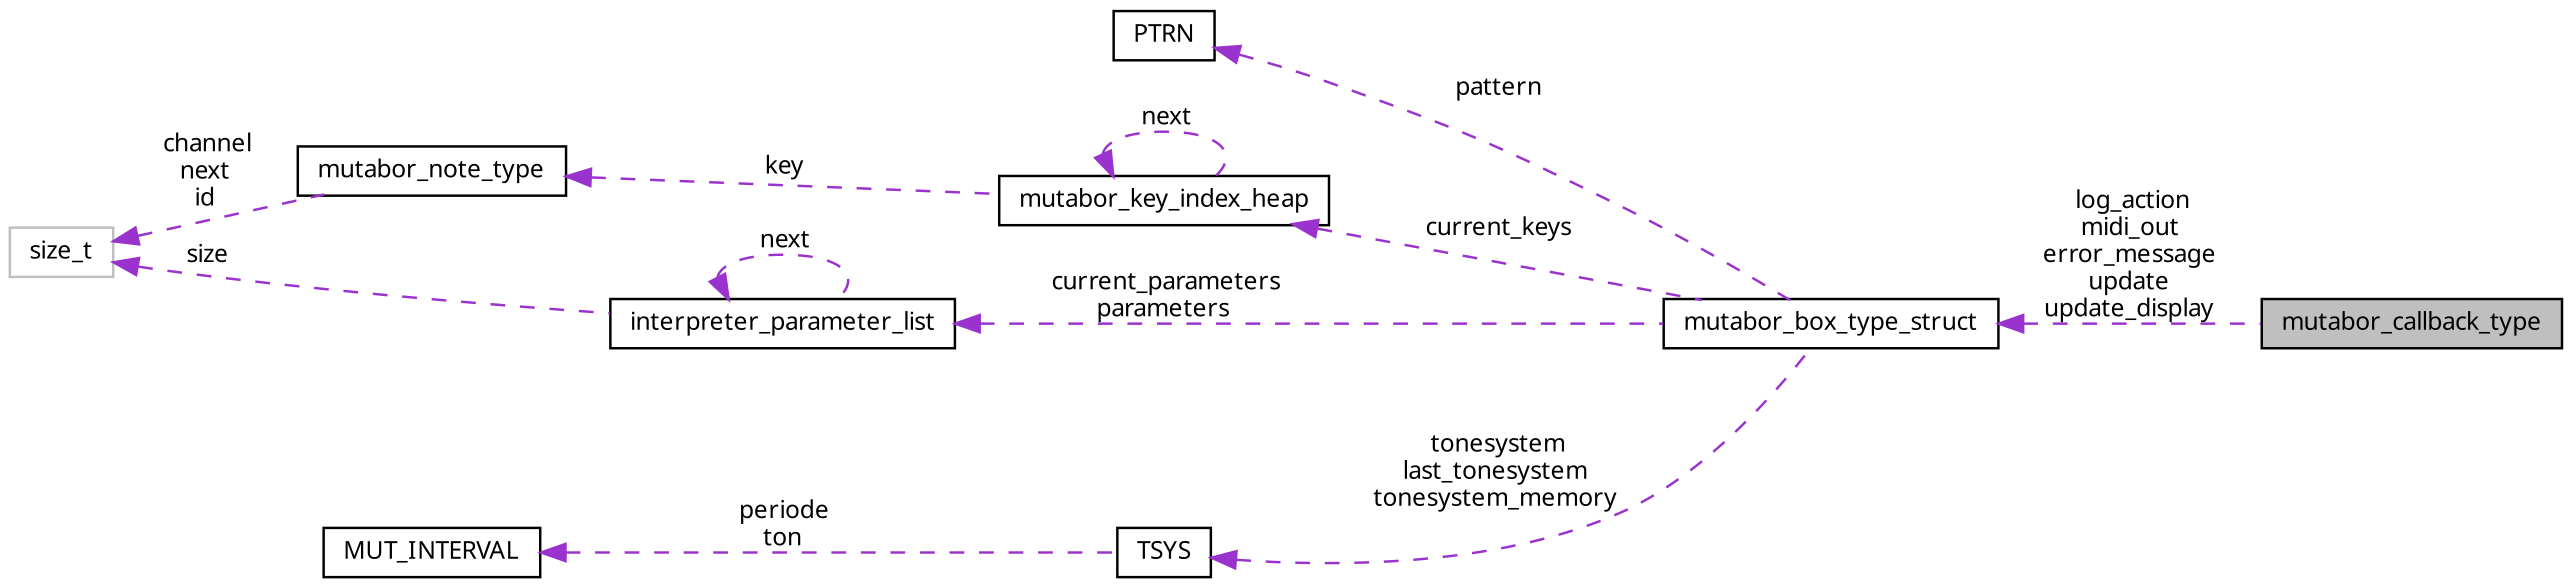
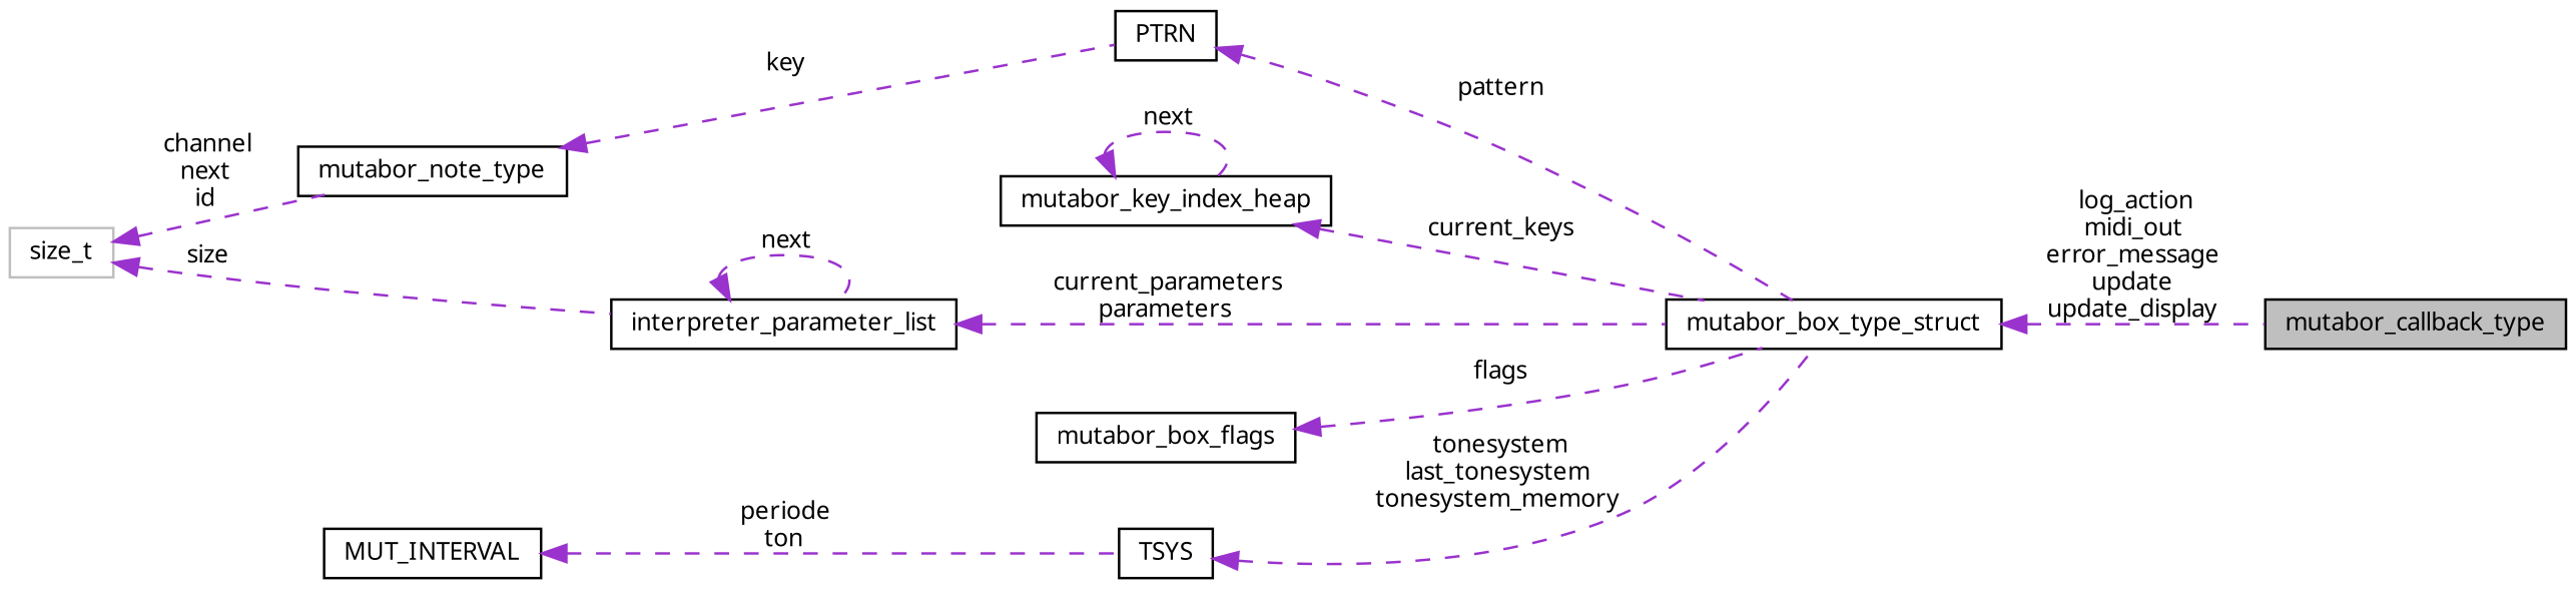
  digraph {
    rankdir=LR
    node [color=black fillcolor=white fontname=Sans fontsize=10 shape=record style=filled]
    edge [color=darkorchid3 dir=back fontname=Sans fontsize=10 labelfontname=Sans labelfontsize=10 style=dashed]
    n1 [fillcolor=grey75 fontcolor=black height=0.2 label=mutabor_callback_type width=0.4]
    n2 [height=0.2 label=mutabor_box_type_struct width=0.4]
    n3 [height=0.2 label=PTRN width=0.4]
    n4 [height=0.2 label=mutabor_key_index_heap width=0.4]
    n5 [height=0.2 label=mutabor_note_type width=0.4]
    n6 [color=grey75 height=0.2 label=size_t width=0.4]
    n7 [height=0.2 label=interpreter_parameter_list width=0.4]
+   n8 [height=0.2 label=mutabor_box_flags width=0.4]
    n9 [height=0.2 label=TSYS width=0.4]
    n10 [height=0.2 label=MUT_INTERVAL width=0.4]
    n2 -> n1 [label=" log_action\nmidi_out\nerror_message\nupdate\nupdate_display"]
    n3 -> n2 [label=" pattern"]
    n4 -> n2 [label=" current_keys"]
    n4 -> n4 [label=" next"]
-   n5 -> n4 [label=" key"]
+   n5 -> n3 [label=" key"]
    n6 -> n5 [label=" channel\nnext\nid"]
    n6 -> n7 [label=" size"]
    n7 -> n2 [label=" current_parameters\nparameters"]
    n7 -> n7 [label=" next"]
+   n8 -> n2 [label=" flags"]
    n9 -> n2 [label=" tonesystem\nlast_tonesystem\ntonesystem_memory"]
    n10 -> n9 [label=" periode\nton"]
  }
